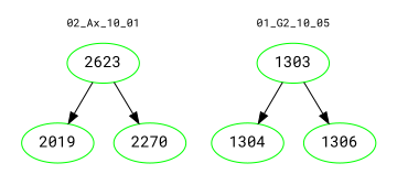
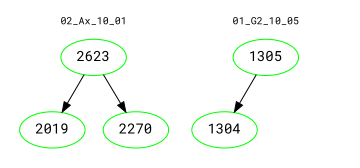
  digraph {
    fontname="Roboto Mono"
    node [color=green fontname="Roboto Mono"]
    edge [color=black fontname="Roboto Mono"]
    n1 [label=2623]
    n2 [label=2019]
    n3 [label=2270]
-   n4 [label=1303]
+   n4 [label=1305]
    n5 [label=1304]
-   n6 [label=1306]
    subgraph cluster_1 {
      color=white
      fontsize=10
      label="02_Ax_10_01"
      n1
      n2
      n3
    }
    subgraph cluster_2 {
      color=white
      fontsize=10
      label="01_G2_10_05"
      n4
      n5
-     n6
    }
    n1 -> n2
    n1 -> n3
    n4 -> n5
-   n4 -> n6
  }
